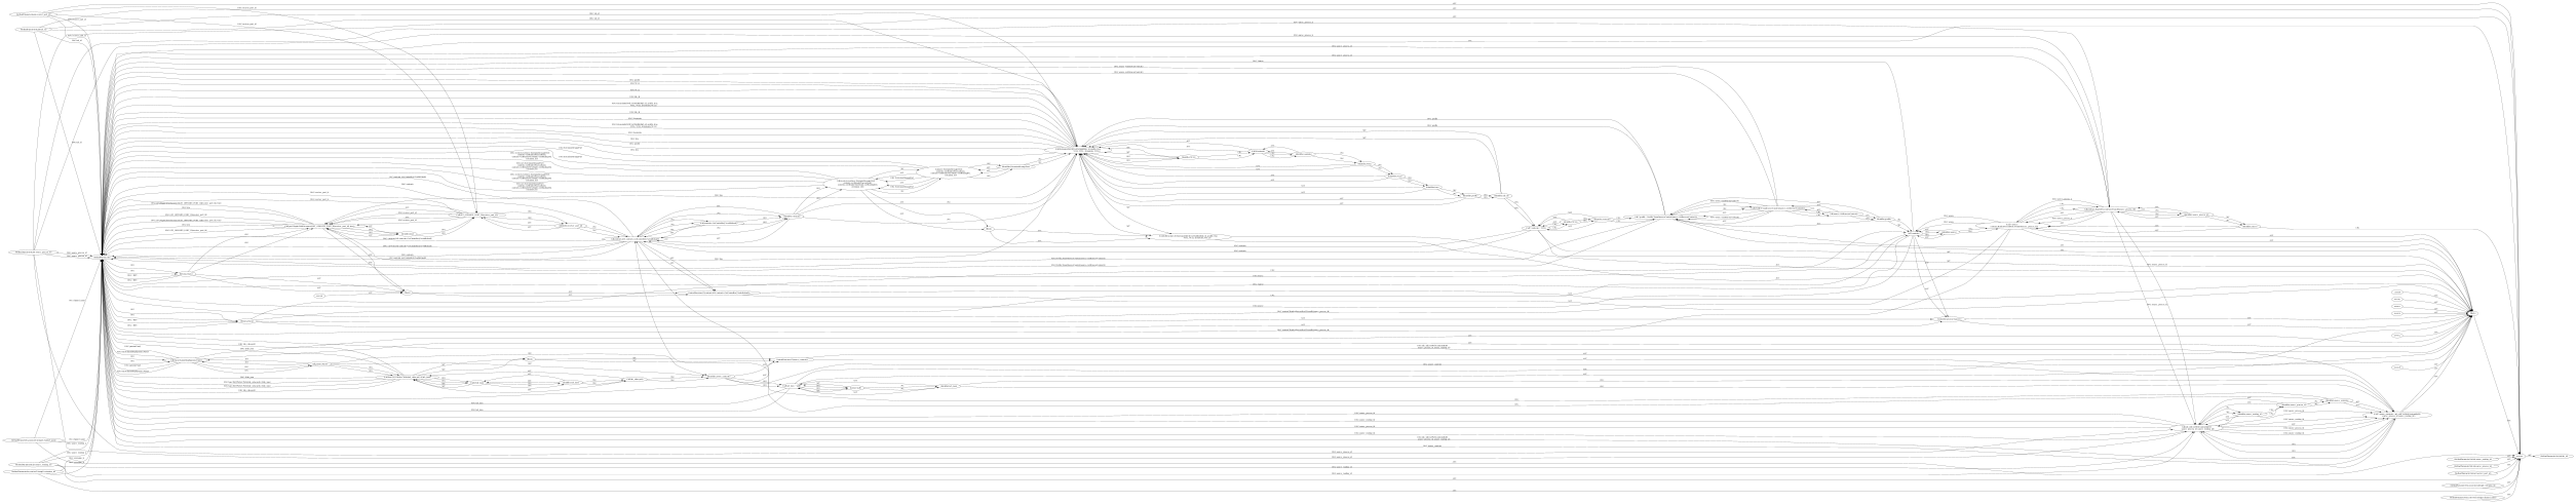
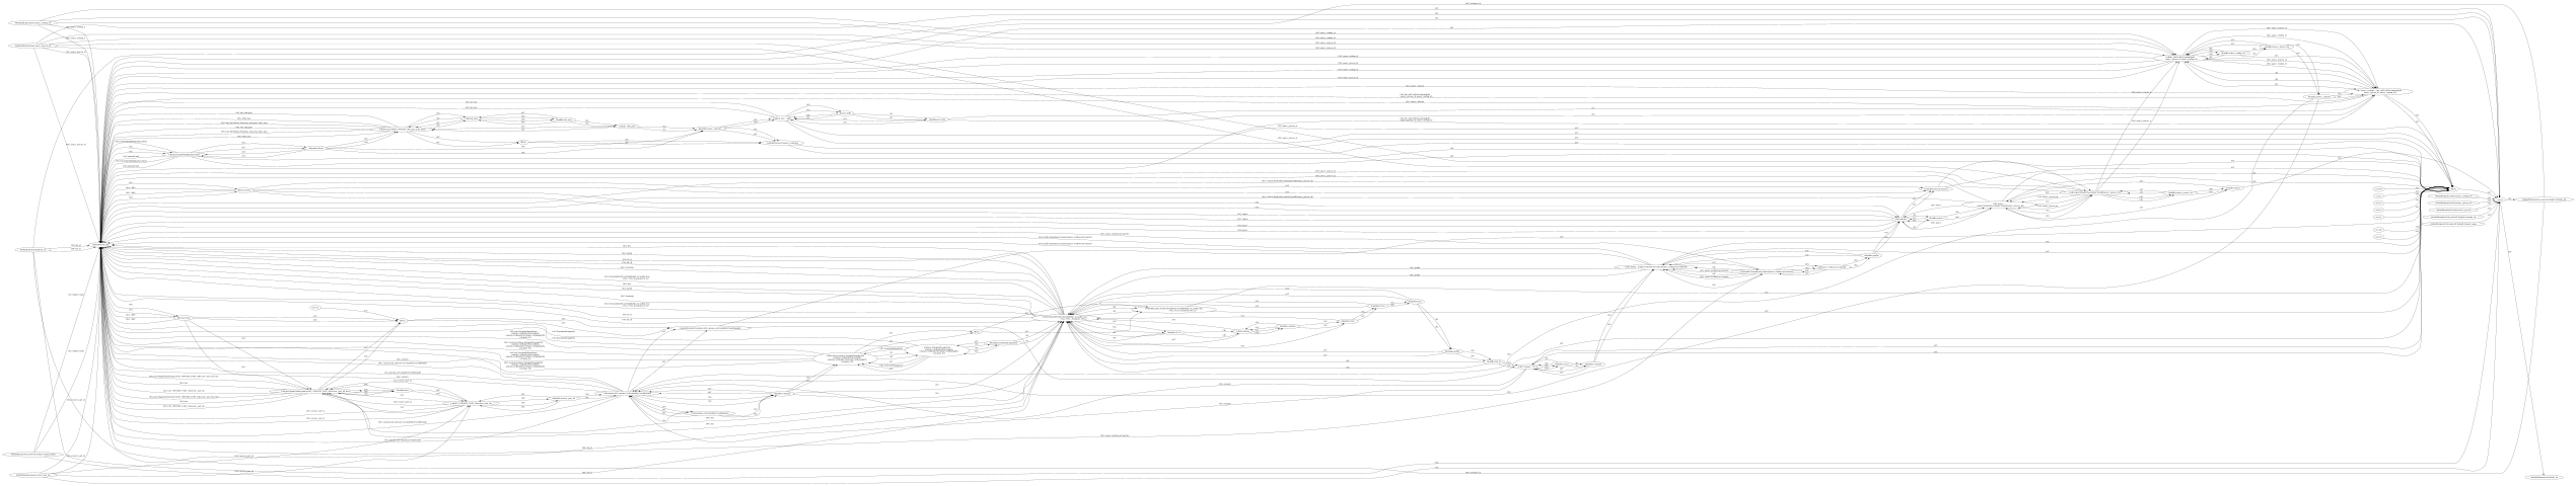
  digraph {
    fontname="Playfair Display"
    rankdir=LR
    node [fontname="Playfair Display"]
    edge [fontname="Playfair Display"]
    n1 [label="(MethodReturn,void)"]
    n2 [label="(Return,return;)"]
    n3 [label="(Call,OpenChannelImpl(params.Pass()))"]
    n4 [label="(Return,return;)"]
    1000100
    n6 [label="(Call,port.DispatchOnDisconnect(GET_OPPOSITE_PORT_ID(receiver_port_id), true))"]
    n7 [label="(Block,)"]
    n8 [label="(Block,)"]
    n9 [label="(Call,params.Pass())"]
    n10 [label="(Call,!contents)"]
    n11 [label="(ControlStructure,if (!source))"]
    n12 [label="(MethodParameterOut,int tab_id)"]
    n13 [label="(Call,* contents = NULL)"]
    n14 [label="(Identifier,NULL)"]
    n15 [label="(Call,contents && contents->GetController().NeedsReload())"]
    n16 [label="(Identifier,contents)"]
    n17 [label="(Call,contents->GetController().NeedsReload())"]
    n18 [label="(Identifier,contents)"]
    n19 [label="(ControlStructure,if (contents && contents->GetController().NeedsReload()))"]
    n20 [label="(Call,* profile = Profile::FromBrowserContext(source->GetBrowserContext()))"]
    n21 [label="(Call,ExtensionTabUtil::GetTabById(tab_id, profile, true,\n                                   NULL, NULL, &contents, NULL))"]
    n22 [label="(Call,Profile::FromBrowserContext(source->GetBrowserContext()))"]
    n23 [label="(ControlStructure,if (ExtensionTabUtil::GetTabById(tab_id, profile, true,\n                                   NULL, NULL, &contents, NULL)))"]
    n24 [label="(Identifier,tab_id)"]
    n25 [label="(Identifier,NULL)"]
    n26 [label="(Identifier,profile)"]
    n27 [label="(Identifier,true)"]
    n28 [label="(Call,&contents)"]
    n29 [label="(Identifier,true)"]
    n30 [label="(Identifier,NULL)"]
    n31 [label="(Identifier,NULL)"]
    n32 [label="(Identifier,contents)"]
    n33 [label="(Block,)"]
    n34 [label="(Call,new ExtensionMessagePort(\n        contents->GetRenderProcessHost(),\n        contents->GetRenderViewHost()->GetRoutingID(),\n        extension_id))"]
    n35 [label="(Identifier,ExtensionMessagePort)"]
    n36 [label="(Call,receiver.reset(new ExtensionMessagePort(\n        contents->GetRenderProcessHost(),\n        contents->GetRenderViewHost()->GetRoutingID(),\n        extension_id)))"]
    n37 [label="(MethodParameterIn,int source_routing_id)"]
    n38 [label="(Call,tab_util::GetWebContentsByID(\n      source_process_id, source_routing_id))"]
    n39 [label="(Call,* source_contents = tab_util::GetWebContentsByID(\n      source_process_id, source_routing_id))"]
    n40 [label="(Identifier,source_routing_id)"]
    n41 [label="(MethodParameterOut,int source_routing_id)"]
    n42 [label="(MethodParameterIn,int source_process_id)"]
    n43 [label="(Call,content::RenderProcessHost::FromID(source_process_id))"]
    n44 [label="(Call,* source =\n      content::RenderProcessHost::FromID(source_process_id))"]
    n45 [label="(Identifier,source_process_id)"]
    n46 [label="(MethodParameterOut,int source_process_id)"]
    n47 [label="(MethodParameterIn,int receiver_port_id)"]
    n48 [label="(Call,GET_OPPOSITE_PORT_ID(receiver_port_id))"]
    n49 [label="(Identifier,receiver_port_id)"]
    n50 [label="(MethodParameterOut,int receiver_port_id)"]
    n51 [label="(Identifier,source_contents)"]
    n52 [label="(Identifier,source_process_id)"]
    n53 [label="(MethodParameterIn,const std::string& extension_id)"]
    n54 [label="(MethodParameterOut,const std::string& extension_id)"]
    n55 [label="(MethodParameterIn,int tab_id)"]
    n56 [label="(Call,tab_json = \"null\")"]
    n57 [label="(Literal,\"null\")"]
    n58 [label="(Identifier,tab_json)"]
    n59 [label="(ControlStructure,if (source_contents))"]
    n60 [label="(Identifier,source_contents)"]
    n61 [label="(Block,)"]
    n62 [label="(Call,tab_value.get())"]
    n63 [label="(Call,base::JSONWriter::Write(tab_value.get(), &tab_json))"]
    n64 [label="(Call,&tab_json)"]
    n65 [label="(Identifier,tab_json)"]
    n66 [label="(MethodParameterIn,const std::string& channel_name)"]
    n67 [label="(MethodParameterOut,const std::string& channel_name)"]
    n68 [label="(Identifier,source)"]
    n69 [label="(Identifier,source)"]
    n70 [label="(Identifier,profile)"]
    n71 [label="(Call,source->GetBrowserContext())"]
    1000146
    1000108
    1000117
    1000122
    1000126
    1000152
    1000158
+   1000170
    n1 -> n2 [label="CFG: "]
    n1 -> n2 [label="CFG: "]
    n1 -> n3 [label="CFG: "]
    n1 -> n3 [label="CFG: "]
    n1 -> n4 [label="CFG: "]
    n1 -> n4 [label="CFG: "]
    n1 -> 1000100 [label="AST: "]
    n2 -> n1 [label="DDG: <RET>"]
    n2 -> n1 [label="DDG: <RET>"]
    n2 -> n6 [label="CFG: "]
    n2 -> n6 [label="CFG: "]
    n2 -> n7 [label="AST: "]
    n2 -> n7 [label="AST: "]
    n3 -> n1 [label="DDG: params.Pass()"]
    n3 -> n1 [label="DDG: OpenChannelImpl(params.Pass())"]
    n3 -> n1 [label="DDG: params.Pass()"]
    n3 -> n1 [label="DDG: OpenChannelImpl(params.Pass())"]
    n3 -> n8 [label="AST: "]
    n3 -> n8 [label="AST: "]
    n3 -> n9 [label="CFG: "]
    n3 -> n9 [label="CFG: "]
    n4 -> n1 [label="DDG: <RET>"]
    n4 -> n1 [label="DDG: <RET>"]
    n4 -> n10 [label="CFG: "]
    n4 -> n10 [label="CFG: "]
    n4 -> n11 [label="AST: "]
    n4 -> n11 [label="AST: "]
    1000100 -> n12 [label="AST: "]
    n6 -> n1 [label="DDG: true"]
    n6 -> n1 [label="DDG: GET_OPPOSITE_PORT_ID(receiver_port_id)"]
    n6 -> n1 [label="DDG: port.DispatchOnDisconnect(GET_OPPOSITE_PORT_ID(receiver_port_id), true)"]
    n6 -> n1 [label="DDG: true"]
    n6 -> n1 [label="DDG: GET_OPPOSITE_PORT_ID(receiver_port_id)"]
    n6 -> n1 [label="DDG: port.DispatchOnDisconnect(GET_OPPOSITE_PORT_ID(receiver_port_id), true)"]
    n6 -> n7 [label="AST: "]
    n6 -> n7 [label="AST: "]
    n6 -> n29 [label="CFG: "]
    n6 -> n29 [label="CFG: "]
    n7 -> n19 [label="AST: "]
    n7 -> n19 [label="AST: "]
    n8 -> 1000100 [label="AST: "]
    n9 -> n3 [label="AST: "]
    n9 -> n3 [label="AST: "]
    n9 -> n60 [label="CFG: "]
    n9 -> n60 [label="CFG: "]
    n9 -> n63 [label="CFG: "]
    n9 -> n63 [label="CFG: "]
    n10 -> n1 [label="DDG: !source"]
    n10 -> n1 [label="DDG: source"]
    n10 -> n1 [label="DDG: !source"]
    n10 -> n1 [label="DDG: source"]
    n10 -> n11 [label="AST: "]
    n10 -> n11 [label="AST: "]
    n10 -> n68 [label="CFG: "]
    n10 -> n68 [label="CFG: "]
    n11 -> n8 [label="AST: "]
    n11 -> n8 [label="AST: "]
    n13 -> n8 [label="AST: "]
    n13 -> n8 [label="AST: "]
    n13 -> n14 [label="CFG: "]
    n13 -> n14 [label="CFG: "]
    n13 -> n15 [label="DDG: contents"]
    n13 -> n15 [label="DDG: contents"]
    n14 -> n13 [label="AST: "]
    n14 -> n13 [label="AST: "]
    n14 -> n16 [label="CFG: "]
    n14 -> n16 [label="CFG: "]
    n15 -> n1 [label="DDG: contents && contents->GetController().NeedsReload()"]
    n15 -> n1 [label="DDG: contents->GetController().NeedsReload()"]
    n15 -> n1 [label="DDG: contents"]
    n15 -> n1 [label="DDG: contents && contents->GetController().NeedsReload()"]
    n15 -> n1 [label="DDG: contents->GetController().NeedsReload()"]
    n15 -> n1 [label="DDG: contents"]
    n15 -> n17 [label="CFG: "]
    n15 -> n17 [label="CFG: "]
    n15 -> n18 [label="CFG: "]
    n15 -> n18 [label="CFG: "]
    n15 -> n19 [label="AST: "]
    n15 -> n19 [label="AST: "]
    n16 -> n13 [label="AST: "]
    n16 -> n13 [label="AST: "]
    n16 -> n20 [label="CFG: "]
    n16 -> n20 [label="CFG: "]
    n17 -> n15 [label="AST: "]
    n17 -> n15 [label="AST: "]
    n17 -> n18 [label="CFG: "]
    n17 -> n18 [label="CFG: "]
    n18 -> n15 [label="AST: "]
    n18 -> n15 [label="AST: "]
    n18 -> n21 [label="CFG: "]
    n18 -> n21 [label="CFG: "]
    n18 -> n36 [label="CFG: "]
    n18 -> n36 [label="CFG: "]
    n19 -> n8 [label="AST: "]
    n19 -> n8 [label="AST: "]
    n20 -> n1 [label="DDG: Profile::FromBrowserContext(source->GetBrowserContext())"]
    n20 -> n1 [label="DDG: Profile::FromBrowserContext(source->GetBrowserContext())"]
    n20 -> n8 [label="AST: "]
    n20 -> n8 [label="AST: "]
    n20 -> n21 [label="DDG: profile"]
    n20 -> n21 [label="DDG: profile"]
    n20 -> n22 [label="CFG: "]
    n20 -> n22 [label="CFG: "]
    n21 -> n1 [label="DDG: true"]
    n21 -> n1 [label="DDG: profile"]
    n21 -> n1 [label="DDG: NULL"]
    n21 -> n1 [label="DDG: tab_id"]
    n21 -> n1 [label="DDG: &contents"]
    n21 -> n1 [label="DDG: ExtensionTabUtil::GetTabById(tab_id, profile, true,\n                                   NULL, NULL, &contents, NULL)"]
    n21 -> n1 [label="DDG: true"]
    n21 -> n1 [label="DDG: profile"]
    n21 -> n1 [label="DDG: NULL"]
    n21 -> n1 [label="DDG: tab_id"]
    n21 -> n1 [label="DDG: &contents"]
    n21 -> n1 [label="DDG: ExtensionTabUtil::GetTabById(tab_id, profile, true,\n                                   NULL, NULL, &contents, NULL)"]
    n21 -> n6 [label="DDG: true"]
    n21 -> n6 [label="DDG: true"]
    n21 -> n23 [label="AST: "]
    n21 -> n23 [label="AST: "]
    n21 -> n25 [label="CFG: "]
    n21 -> n25 [label="CFG: "]
    n22 -> n1 [label="DDG: source->GetBrowserContext()"]
    n22 -> n1 [label="DDG: source->GetBrowserContext()"]
    n22 -> n20 [label="AST: "]
    n22 -> n20 [label="DDG: source->GetBrowserContext()"]
    n22 -> n20 [label="AST: "]
    n22 -> n20 [label="DDG: source->GetBrowserContext()"]
    n22 -> n71 [label="CFG: "]
    n22 -> n71 [label="CFG: "]
    n23 -> n8 [label="AST: "]
    n23 -> n8 [label="AST: "]
    n24 -> n13 [label="CFG: "]
    n24 -> n13 [label="CFG: "]
    n24 -> n21 [label="AST: "]
    n24 -> n21 [label="AST: "]
    n25 -> n21 [label="AST: "]
    n25 -> n21 [label="AST: "]
    n25 -> n28 [label="CFG: "]
    n25 -> n28 [label="CFG: "]
    n26 -> n21 [label="AST: "]
    n26 -> n21 [label="AST: "]
    n26 -> n24 [label="CFG: "]
    n26 -> n24 [label="CFG: "]
    n27 -> n21 [label="AST: "]
    n27 -> n21 [label="AST: "]
    n27 -> n26 [label="CFG: "]
    n27 -> n26 [label="CFG: "]
    n28 -> n21 [label="AST: "]
    n28 -> n21 [label="AST: "]
    n28 -> n32 [label="CFG: "]
    n28 -> n32 [label="CFG: "]
    n29 -> n6 [label="AST: "]
    n29 -> n6 [label="AST: "]
    n29 -> n48 [label="CFG: "]
    n29 -> n48 [label="CFG: "]
    n30 -> n21 [label="AST: "]
    n30 -> n21 [label="AST: "]
    n30 -> n27 [label="CFG: "]
    n30 -> n27 [label="CFG: "]
    n31 -> n21 [label="AST: "]
    n31 -> n21 [label="AST: "]
    n31 -> n30 [label="CFG: "]
    n31 -> n30 [label="CFG: "]
    n32 -> n28 [label="AST: "]
    n32 -> n28 [label="AST: "]
    n32 -> n31 [label="CFG: "]
    n32 -> n31 [label="CFG: "]
    n33 -> n23 [label="AST: "]
    n33 -> n23 [label="AST: "]
    n34 -> n1 [label="DDG: ExtensionMessagePort"]
    n34 -> n1 [label="DDG: ExtensionMessagePort"]
    n34 -> n35 [label="CFG: "]
    n34 -> n35 [label="CFG: "]
    n34 -> n36 [label="AST: "]
    n34 -> n36 [label="DDG: ExtensionMessagePort"]
    n34 -> n36 [label="AST: "]
    n34 -> n36 [label="DDG: ExtensionMessagePort"]
    n35 -> n21 [label="CFG: "]
    n35 -> n21 [label="CFG: "]
    n35 -> n34 [label="AST: "]
    n35 -> n34 [label="AST: "]
    n36 -> n1 [label="DDG: new ExtensionMessagePort(\n        contents->GetRenderProcessHost(),\n        contents->GetRenderViewHost()->GetRoutingID(),\n        extension_id)"]
    n36 -> n1 [label="DDG: receiver.reset(new ExtensionMessagePort(\n        contents->GetRenderProcessHost(),\n        contents->GetRenderViewHost()->GetRoutingID(),\n        extension_id))"]
    n36 -> n1 [label="DDG: new ExtensionMessagePort(\n        contents->GetRenderProcessHost(),\n        contents->GetRenderViewHost()->GetRoutingID(),\n        extension_id)"]
    n36 -> n1 [label="DDG: receiver.reset(new ExtensionMessagePort(\n        contents->GetRenderProcessHost(),\n        contents->GetRenderViewHost()->GetRoutingID(),\n        extension_id))"]
    n36 -> n33 [label="AST: "]
    n36 -> n33 [label="AST: "]
    n36 -> n34 [label="CFG: "]
    n36 -> n34 [label="CFG: "]
    n37 -> n1 [label="DDG: source_routing_id"]
    n37 -> n1 [label="DDG: source_routing_id"]
    n37 -> 1000100 [label="AST: "]
    n37 -> n38 [label="DDG: source_routing_id"]
    n37 -> n38 [label="DDG: source_routing_id"]
    n38 -> n1 [label="DDG: source_routing_id"]
    n38 -> n1 [label="DDG: source_process_id"]
    n38 -> n1 [label="DDG: source_routing_id"]
    n38 -> n1 [label="DDG: source_process_id"]
    n38 -> n39 [label="AST: "]
    n38 -> n39 [label="DDG: source_process_id"]
    n38 -> n39 [label="DDG: source_routing_id"]
    n38 -> n39 [label="AST: "]
    n38 -> n39 [label="DDG: source_process_id"]
    n38 -> n39 [label="DDG: source_routing_id"]
    n38 -> n40 [label="CFG: "]
    n38 -> n40 [label="CFG: "]
    n39 -> n1 [label="DDG: source_contents"]
    n39 -> n1 [label="DDG: tab_util::GetWebContentsByID(\n      source_process_id, source_routing_id)"]
    n39 -> n1 [label="DDG: source_contents"]
    n39 -> n1 [label="DDG: tab_util::GetWebContentsByID(\n      source_process_id, source_routing_id)"]
    n39 -> n8 [label="AST: "]
    n39 -> n8 [label="AST: "]
    n39 -> n38 [label="CFG: "]
    n39 -> n38 [label="CFG: "]
    n40 -> n38 [label="AST: "]
    n40 -> n38 [label="AST: "]
    n40 -> n52 [label="CFG: "]
    n40 -> n52 [label="CFG: "]
    n41 -> 1000100 [label="AST: "]
    n42 -> n1 [label="DDG: source_process_id"]
    n42 -> n1 [label="DDG: source_process_id"]
    n42 -> 1000100 [label="AST: "]
    n42 -> n38 [label="DDG: source_process_id"]
    n42 -> n38 [label="DDG: source_process_id"]
    n42 -> n43 [label="DDG: source_process_id"]
    n42 -> n43 [label="DDG: source_process_id"]
    n43 -> n1 [label="DDG: source_process_id"]
    n43 -> n1 [label="DDG: source_process_id"]
    n43 -> n38 [label="DDG: source_process_id"]
    n43 -> n38 [label="DDG: source_process_id"]
    n43 -> n44 [label="AST: "]
    n43 -> n44 [label="DDG: source_process_id"]
    n43 -> n44 [label="AST: "]
    n43 -> n44 [label="DDG: source_process_id"]
    n43 -> n45 [label="CFG: "]
    n43 -> n45 [label="CFG: "]
    n44 -> n1 [label="DDG: content::RenderProcessHost::FromID(source_process_id)"]
    n44 -> n1 [label="DDG: content::RenderProcessHost::FromID(source_process_id)"]
    n44 -> n8 [label="AST: "]
    n44 -> n8 [label="AST: "]
    n44 -> n10 [label="DDG: source"]
    n44 -> n10 [label="DDG: source"]
    n44 -> n43 [label="CFG: "]
    n44 -> n43 [label="CFG: "]
    n45 -> n43 [label="AST: "]
    n45 -> n43 [label="AST: "]
    n45 -> n69 [label="CFG: "]
    n45 -> n69 [label="CFG: "]
    n46 -> 1000100 [label="AST: "]
    n47 -> n1 [label="DDG: receiver_port_id"]
    n47 -> n1 [label="DDG: receiver_port_id"]
    n47 -> 1000100 [label="AST: "]
    n47 -> n48 [label="DDG: receiver_port_id"]
    n47 -> n48 [label="DDG: receiver_port_id"]
    n48 -> n1 [label="DDG: receiver_port_id"]
    n48 -> n1 [label="DDG: receiver_port_id"]
    n48 -> n6 [label="AST: "]
    n48 -> n6 [label="DDG: receiver_port_id"]
    n48 -> n6 [label="AST: "]
    n48 -> n6 [label="DDG: receiver_port_id"]
    n48 -> n49 [label="CFG: "]
    n48 -> n49 [label="CFG: "]
    n49 -> n15 [label="CFG: "]
    n49 -> n15 [label="CFG: "]
    n49 -> n48 [label="AST: "]
    n49 -> n48 [label="AST: "]
    n50 -> 1000100 [label="AST: "]
    n51 -> n15 [label="CFG: "]
    n51 -> n15 [label="CFG: "]
    n51 -> n39 [label="AST: "]
    n51 -> n39 [label="AST: "]
    n52 -> n38 [label="AST: "]
    n52 -> n38 [label="AST: "]
    n52 -> n51 [label="CFG: "]
    n52 -> n51 [label="CFG: "]
    n53 -> n1 [label="DDG: extension_id"]
    n53 -> n1 [label="DDG: extension_id"]
-   n53 -> 1000100 [label="AST: "]
+   1000100 -> n53 [label="AST: "]
    n54 -> 1000100 [label="AST: "]
    n55 -> n1 [label="DDG: tab_id"]
    n55 -> n1 [label="DDG: tab_id"]
    n55 -> 1000100 [label="AST: "]
    n55 -> n21 [label="DDG: tab_id"]
    n55 -> n21 [label="DDG: tab_id"]
    n56 -> n1 [label="DDG: tab_json"]
    n56 -> n1 [label="DDG: tab_json"]
    n56 -> n8 [label="AST: "]
    n56 -> n8 [label="AST: "]
    n56 -> n57 [label="CFG: "]
    n56 -> n57 [label="CFG: "]
    n57 -> n56 [label="AST: "]
    n57 -> n56 [label="AST: "]
    n57 -> n58 [label="CFG: "]
    n57 -> n58 [label="CFG: "]
    n58 -> n39 [label="CFG: "]
    n58 -> n39 [label="CFG: "]
    n58 -> n56 [label="AST: "]
    n58 -> n56 [label="AST: "]
    n59 -> n8 [label="AST: "]
    n59 -> n8 [label="AST: "]
    n60 -> n56 [label="CFG: "]
    n60 -> n56 [label="CFG: "]
    n60 -> n59 [label="AST: "]
    n60 -> n59 [label="AST: "]
    n61 -> n59 [label="AST: "]
    n61 -> n59 [label="AST: "]
    n62 -> n60 [label="CFG: "]
    n62 -> n60 [label="CFG: "]
    n62 -> n63 [label="AST: "]
    n62 -> n63 [label="AST: "]
    n63 -> n1 [label="DDG: &tab_json"]
    n63 -> n1 [label="DDG: base::JSONWriter::Write(tab_value.get(), &tab_json)"]
    n63 -> n1 [label="DDG: tab_value.get()"]
    n63 -> n1 [label="DDG: &tab_json"]
    n63 -> n1 [label="DDG: base::JSONWriter::Write(tab_value.get(), &tab_json)"]
    n63 -> n1 [label="DDG: tab_value.get()"]
    n63 -> n61 [label="AST: "]
    n63 -> n61 [label="AST: "]
    n63 -> n64 [label="CFG: "]
    n63 -> n64 [label="CFG: "]
    n64 -> n63 [label="AST: "]
    n64 -> n63 [label="AST: "]
    n64 -> n65 [label="CFG: "]
    n64 -> n65 [label="CFG: "]
    n65 -> n62 [label="CFG: "]
    n65 -> n62 [label="CFG: "]
    n65 -> n64 [label="AST: "]
    n65 -> n64 [label="AST: "]
    n66 -> n1 [label="DDG: channel_name"]
    n66 -> n1 [label="DDG: channel_name"]
    n66 -> 1000100 [label="AST: "]
    n67 -> 1000100 [label="AST: "]
    n68 -> n10 [label="AST: "]
    n68 -> n10 [label="AST: "]
    n68 -> n44 [label="CFG: "]
    n68 -> n44 [label="CFG: "]
    n69 -> 1000100 [label="CFG: "]
    n69 -> n44 [label="AST: "]
    n69 -> n44 [label="AST: "]
    n70 -> n10 [label="CFG: "]
    n70 -> n10 [label="CFG: "]
    n70 -> n20 [label="AST: "]
    n70 -> n20 [label="AST: "]
    n71 -> n22 [label="AST: "]
    n71 -> n22 [label="AST: "]
    n71 -> n70 [label="CFG: "]
    n71 -> n70 [label="CFG: "]
    1000146 -> n7 [label="AST: "]
    1000108 -> n8 [label="AST: "]
    1000117 -> n8 [label="AST: "]
    1000122 -> n8 [label="AST: "]
    1000126 -> n8 [label="AST: "]
    1000152 -> n8 [label="AST: "]
    1000158 -> n8 [label="AST: "]
+   1000170 -> n8 [label="AST: "]
  }
